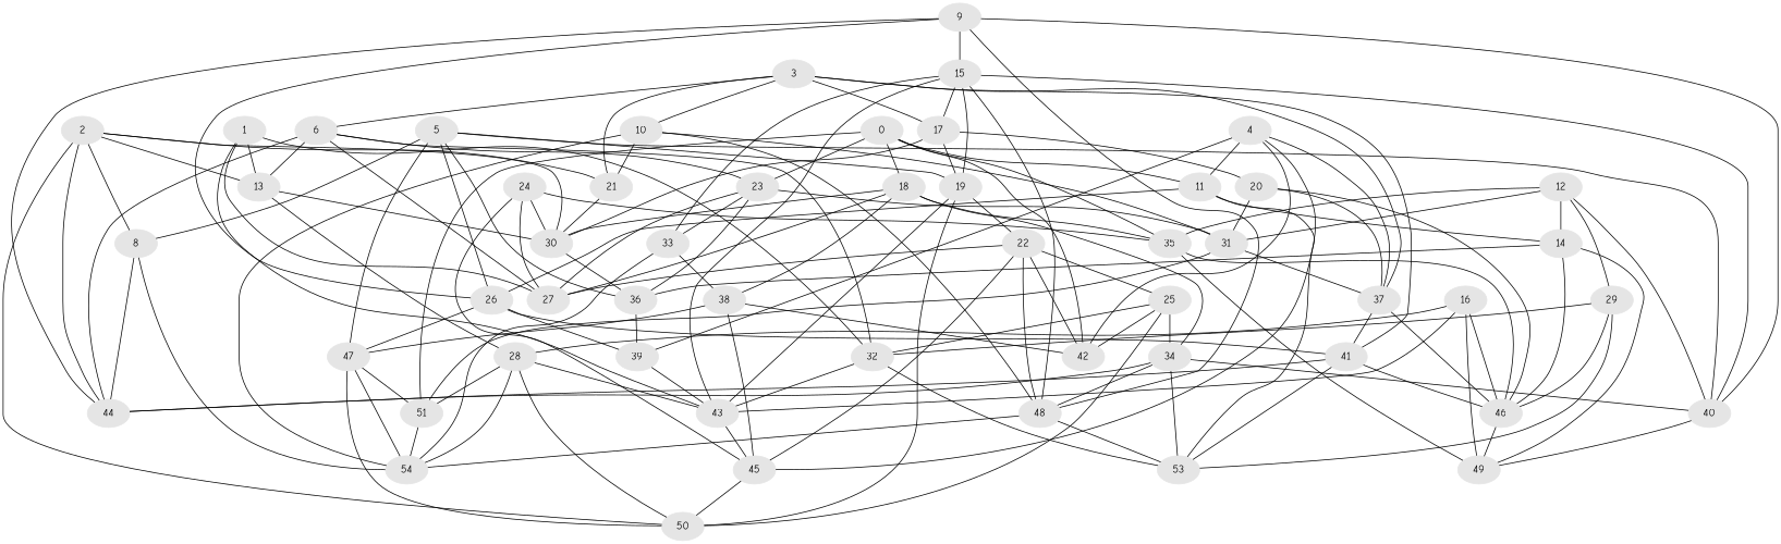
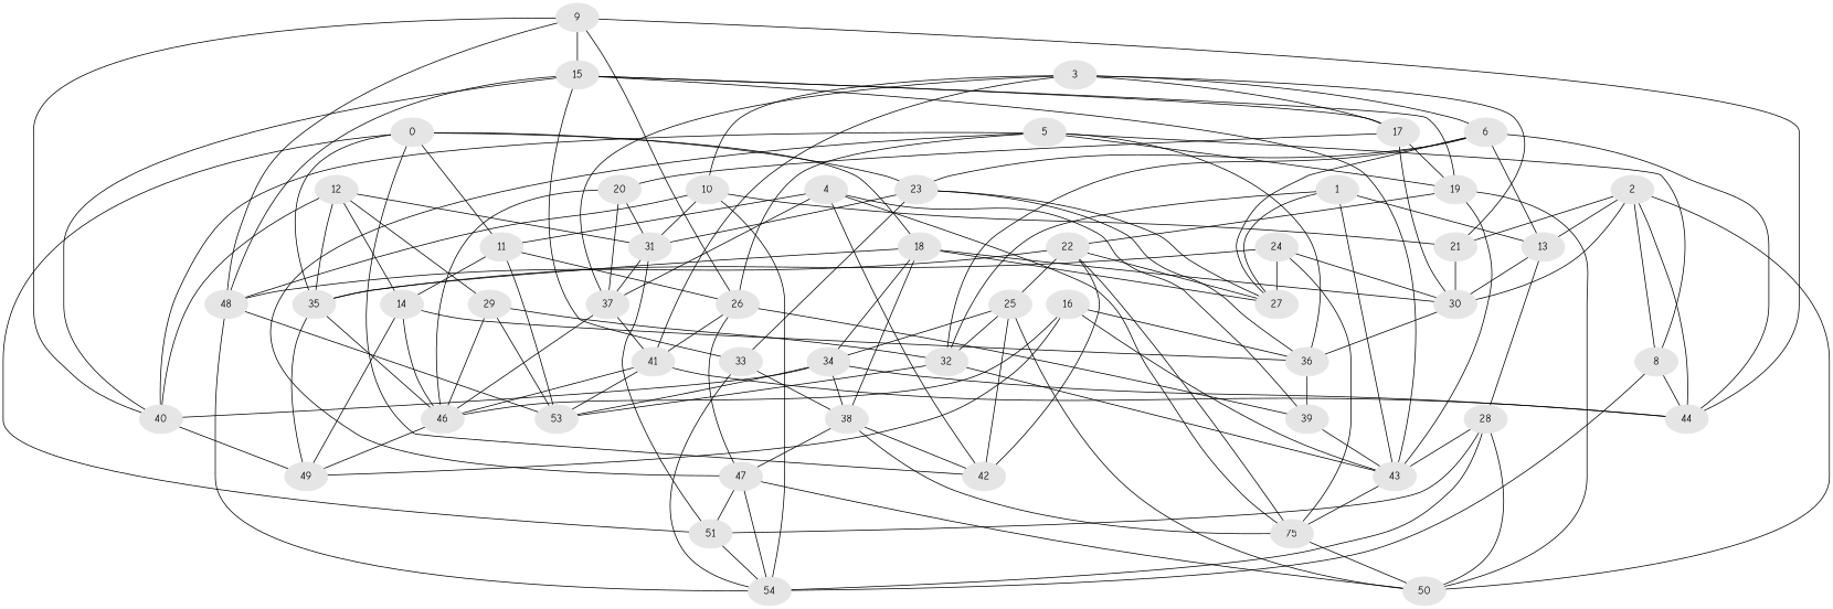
  graph {
    fontname="Comic Neue"
    node [color=gray90 fontname="Comic Neue" style=filled]
    edge [fontname="Comic Neue" weight=1.0]
    1
    13
    27
    32
    43
    30
    28
    53
-   45
+   45 [label=75]
    2
    8
    21
    44
    50
    n15 [label=54]
    36
    3
    6
    10
    17
    37
    41
    23
    48
    31
    19
    20
    46
    4
    11
    39
    42
    26
    14
    5
    40
    47
    22
    49
    51
    33
    n42 [label=0]
    18
    35
    34
    38
    9
    15
    12
    29
    16
    25
    24
    1 -- 13
    1 -- 27
    1 -- 32
    1 -- 43
    13 -- 30 [weight=2.0]
    13 -- 28
    32 -- 43
    32 -- 53
    43 -- 45
    30 -- 36 [weight=2.0]
    28 -- 43
    28 -- 50
    28 -- n15
    28 -- 51
    45 -- 50
    2 -- 13
    2 -- 30
    2 -- 8
    2 -- 21
    2 -- 44
    2 -- 50
    8 -- 44
    8 -- n15
    21 -- 30
    36 -- 39
    3 -- 21
    3 -- 6
    3 -- 10
    3 -- 17
    3 -- 37
    3 -- 41
    6 -- 13
    6 -- 27
    6 -- 32
    6 -- 44
    6 -- 23
    10 -- 21
    10 -- n15 [weight=2.0]
    10 -- 48
    10 -- 31
    17 -- 30 [weight=2.0]
    17 -- 19
    17 -- 20
    37 -- 41
    37 -- 46
    41 -- 53
    41 -- 44
    41 -- 46
    23 -- 27
    23 -- 36
    23 -- 31
    23 -- 33
    48 -- 53
    48 -- n15
    31 -- 37
    31 -- 51
    19 -- 43
    19 -- 50
    19 -- 22
    20 -- 37
    20 -- 31
    20 -- 46
    46 -- 49
    4 -- 45
    4 -- 37
    4 -- 11 [weight=2.0]
    4 -- 39
    4 -- 42
    11 -- 53
    11 -- 26
    11 -- 14
    39 -- 43
    26 -- 41
    26 -- 39
    26 -- 47
    14 -- 36
    14 -- 46
    14 -- 49
    5 -- 8
    5 -- 36
    5 -- 19
    5 -- 26
    5 -- 40
    5 -- 47
    40 -- 49
    47 -- 50
    47 -- n15
    47 -- 51
    22 -- 27
    22 -- 45
    22 -- 48
    22 -- 42
    22 -- 25
    51 -- n15
    33 -- n15
    33 -- 38
    n42 -- 23
    n42 -- 11
    n42 -- 42
    n42 -- 51
    n42 -- 18
    n42 -- 35
    18 -- 27
    18 -- 30
    18 -- 35
    18 -- 34
    18 -- 38
    35 -- 46
    35 -- 49 [weight=2.0]
    34 -- 53
    34 -- 44
    34 -- 40
-   34 -- 48
+   34 -- 38
    38 -- 45
    38 -- 42
    38 -- 47
    9 -- 44
    9 -- 48
    9 -- 26
    9 -- 40
    9 -- 15 [weight=2.0]
    15 -- 43
    15 -- 17
    15 -- 48
    15 -- 19
    15 -- 40
    15 -- 33
    12 -- 31
    12 -- 14 [weight=2.0]
    12 -- 40
    12 -- 35
    12 -- 29
    29 -- 32
    29 -- 53
    29 -- 46
    16 -- 43
-   16 -- 28
+   16 -- 36
    16 -- 46
    16 -- 49
    25 -- 32
    25 -- 50
    25 -- 42 [weight=2.0]
    25 -- 34
    24 -- 27
    24 -- 30
    24 -- 45
    24 -- 35
  }
